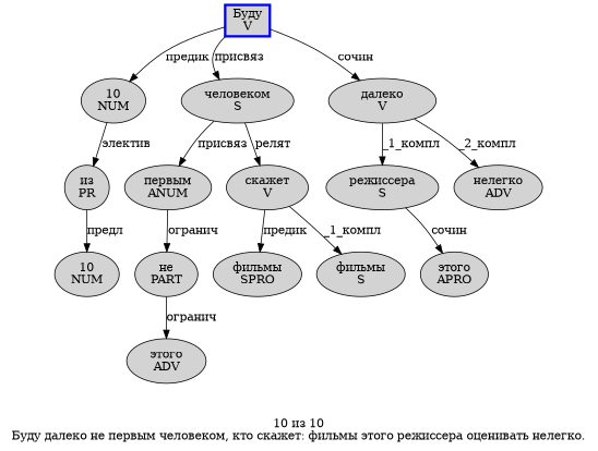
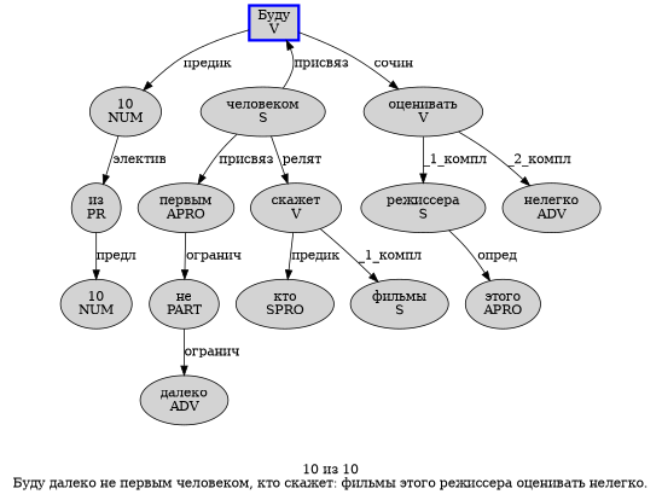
  digraph {
    label="10 из 10\nБуду далеко не первым человеком, кто скажет: фильмы этого режиссера оценивать нелегко."
    node [fillcolor=lightgray penwidth=1 shape=ellipse style=filled]
    n1 [label="10\nNUM"]
    n2 [label="из\nPR"]
    n3 [label="10\nNUM"]
    n4 [color=blue label="Буду\nV" penwidth=3 shape=box]
    n5 [label="человеком\nS"]
-   n6 [label="далеко\nV"]
-   n7 [label="первым\nANUM"]
+   n6 [label="оценивать\nV"]
+   n7 [label="первым\nAPRO"]
    n8 [label="скажет\nV"]
    n9 [label="режиссера\nS"]
    n10 [label="нелегко\nADV"]
-   n11 [label="этого\nADV"]
+   n11 [label="далеко\nADV"]
    n12 [label="не\nPART"]
-   n13 [label="фильмы\nSPRO"]
+   n13 [label="кто\nSPRO"]
    n14 [label="фильмы\nS"]
    n15 [label="этого\nAPRO"]
    n1 -> n2 [label="электив"]
    n2 -> n3 [label="предл"]
    n4 -> n1 [label="предик"]
-   n4 -> n5 [label="присвяз"]
+   n5 -> n4 [label="присвяз"]
    n4 -> n6 [label="сочин"]
    n5 -> n7 [label="присвяз"]
    n5 -> n8 [label="релят"]
    n6 -> n9 [label="_1_компл"]
    n6 -> n10 [label="_2_компл"]
    n7 -> n12 [label="огранич"]
    n8 -> n13 [label="предик"]
    n8 -> n14 [label="_1_компл"]
-   n9 -> n15 [label="сочин"]
+   n9 -> n15 [label="опред"]
    n12 -> n11 [label="огранич"]
  }
